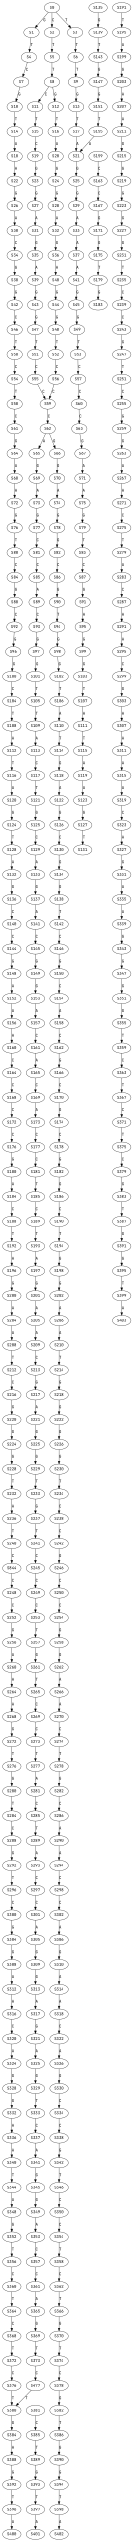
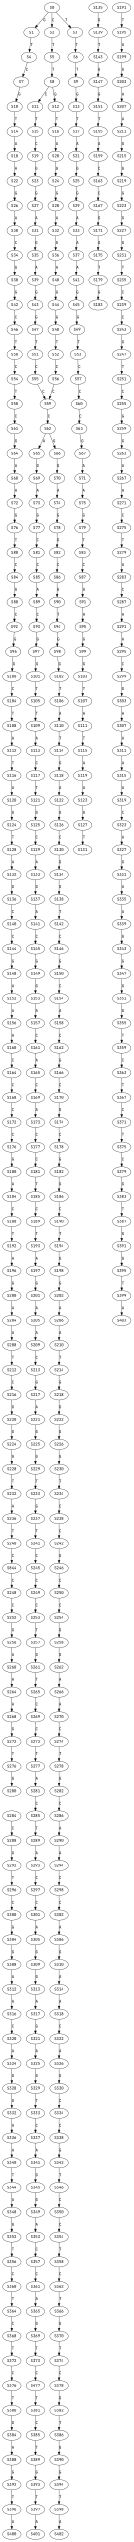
  strict digraph {
    fontname="JetBrains Mono"
    node [fontname="JetBrains Mono"]
    edge [fontname="JetBrains Mono"]
    S0
    S1
    S2
    S3
    S4
    S5
    S6
    S7
    S8
    S9
    S10
    S11
    S12
    S13
    S14
    S15
    S16
    S17
    S18
    S19
    S20
    S21
    S22
    S23
    S24
    S25
    S26
    S27
    S28
    S29
    S30
    S31
    S32
    S33
    S34
    S35
    S36
    S37
    S38
    S39
    S40
    S41
    S42
    S43
    S44
    S45
    S46
    S47
    S48
    S49
    S50
    S51
    S52
    S53
    S54
    S55
    S56
    S57
    S58
    S59
    S60
    S61
    S62
    S63
    S64
    S65
    S66
    S67
    S68
    S69
    S70
    S71
    S72
    S73
    S74
    S75
    S76
    S77
    S78
    S79
    S80
    S81
    S82
    S83
    S84
    S85
    S86
    S87
    S88
    S89
    S90
    S91
    S92
    S93
    S94
    S95
    S96
    S97
    S98
    S99
    S100
    S101
    S102
    S103
    S104
    S105
    S106
    S107
    S108
    S109
    S110
    S111
    S112
    S113
    S114
    S115
    S116
    S117
    S118
    S119
    S120
    S121
    S122
    S123
    S124
    S125
    S126
    S127
    S128
    S129
    S130
    S131
    S132
    S133
    S134
    S136
    S137
    S138
    S135
    S139
    S140
    S141
    S142
    S143
    S144
    S145
    S146
    S147
    S148
    S149
    S150
    S151
    S152
    S153
    S154
    S155
    S156
    S157
    S158
    S159
    S160
    S161
    S162
    S163
    S164
    S165
    S166
    S167
    S168
    S169
    S170
    S171
    S172
    S173
    S174
    S175
    S176
    S177
    S178
    S179
    S180
    S181
    S182
    S183
    S184
    S185
    S186
    S188
    S189
    S190
    S192
    S193
    S194
    S191
    S195
    S196
    S197
    S198
    S199
    S200
    S201
    S202
    S203
    S204
    S205
    S206
    S207
    S208
    S209
    S210
    S211
    S212
    S213
    S214
    S215
    S216
    S217
    S218
    S219
    S220
    S221
    S222
    S223
    S224
    S225
    S226
    S227
    S228
    S229
    S230
    S231
    S232
    S233
    S234
    S235
    S236
    S237
    S238
    S239
    S240
    S241
    S242
    S243
    n244 [label=S844]
    S245
    S246
    S247
    S248
    S249
    S250
    S251
    S252
    S253
    S254
    S255
    S256
    S257
    S258
    S259
    S260
    S261
    S262
    S263
    S264
    S265
    S266
    S267
    S268
    S269
    S270
    S271
    S272
    S273
    S274
    S275
    S276
    S277
    S278
    S279
    S280
    S281
    S282
    S283
    S284
    S285
    S286
    S287
    S288
    S289
    S290
    S291
    S292
    S293
    S294
    S295
    S296
    S297
    S298
    S299
    S300
    S301
    S302
    S303
    S304
    S305
    S306
    S307
    S308
    S309
    S310
    S311
    S312
    S313
    S314
    S315
    S316
    S317
    S318
    S319
    S320
    S321
    S322
    S323
    S324
    S325
    S326
    S327
    S328
    S329
    S330
    S331
    S332
    S333
    S334
    S335
    S336
    S337
    S338
    S339
    S340
    S341
    S342
    S343
    S344
    S345
    S346
    S347
    S348
    S349
    S350
    S351
    S352
    S353
    S354
    S355
    S356
    S357
    S358
    S359
    S360
    S361
    S362
    S363
    S364
    S365
    S366
    S367
    S368
    S369
    S370
    S371
    S372
    S373
    S374
    S375
    S376
    n377 [label=S477]
    S378
    S379
    S380
    S381
    S382
    S383
    S384
    S385
    S386
    S387
    S388
    S389
    S390
    S391
    S392
    S393
    S394
    S395
    S396
    S397
    S398
    S399
    S400
    S401
    S402
    S403
    S0 -> S1 [label=G]
    S0 -> S2 [label=C]
    S0 -> S3 [label=T]
    S1 -> S4 [label=T]
    S2 -> S5 [label=T]
    S3 -> S6 [label=T]
    S4 -> S7 [label=C]
    S5 -> S8 [label=T]
    S6 -> S9 [label=T]
    S7 -> S10 [label=G]
    S8 -> S11 [label=C]
    S8 -> S12 [label=G]
    S9 -> S13 [label=G]
    S10 -> S14 [label=T]
    S11 -> S15 [label=T]
    S12 -> S16 [label=T]
    S13 -> S17 [label=T]
    S14 -> S18 [label=A]
    S15 -> S19 [label=C]
    S16 -> S20 [label=A]
    S17 -> S21 [label=A]
    S18 -> S22 [label=A]
    S19 -> S23 [label=G]
    S20 -> S24 [label=G]
    S21 -> S25 [label=G]
    S22 -> S26 [label=G]
    S23 -> S27 [label=G]
    S24 -> S28 [label=G]
    S25 -> S29 [label=G]
    S26 -> S30 [label=A]
    S27 -> S31 [label=A]
    S28 -> S32 [label=A]
    S29 -> S33 [label=A]
    S30 -> S34 [label=C]
    S31 -> S35 [label=G]
    S32 -> S36 [label=G]
    S33 -> S37 [label=A]
    S34 -> S38 [label=G]
    S35 -> S39 [label=A]
    S36 -> S40 [label=A]
    S37 -> S41 [label=A]
    S38 -> S42 [label=G]
    S39 -> S43 [label=G]
    S40 -> S44 [label=G]
    S41 -> S45 [label=G]
    S42 -> S46 [label=C]
    S43 -> S47 [label=G]
    S44 -> S48 [label=G]
    S45 -> S49 [label=G]
    S46 -> S50 [label=T]
    S47 -> S51 [label=T]
    S48 -> S52 [label=T]
    S49 -> S53 [label=T]
    S50 -> S54 [label=C]
    S51 -> S55 [label=C]
    S52 -> S56 [label=C]
    S53 -> S57 [label=C]
    S54 -> S58 [label=T]
    S55 -> S59 [label=C]
    S56 -> S59 [label=C]
    S57 -> S60 [label=C]
    S58 -> S61 [label=C]
    S59 -> S62 [label=C]
    S60 -> S63 [label=C]
    S61 -> S64 [label=G]
    S62 -> S65 [label=A]
    S62 -> S66 [label=G]
    S63 -> S67 [label=G]
    S64 -> S68 [label=A]
    S65 -> S69 [label=G]
    S66 -> S70 [label=G]
    S67 -> S71 [label=A]
    S68 -> S72 [label=A]
    S69 -> S73 [label=A]
    S70 -> S74 [label=A]
    S71 -> S75 [label=A]
    S72 -> S76 [label=G]
    S73 -> S77 [label=G]
    S74 -> S78 [label=G]
    S75 -> S79 [label=G]
    S76 -> S80 [label=T]
    S77 -> S81 [label=C]
    S78 -> S82 [label=G]
    S79 -> S83 [label=T]
    S80 -> S84 [label=C]
    S81 -> S85 [label=C]
    S82 -> S86 [label=C]
    S83 -> S87 [label=C]
    S84 -> S88 [label=G]
    S85 -> S89 [label=A]
    S86 -> S90 [label=G]
    S87 -> S91 [label=G]
    S88 -> S92 [label=C]
    S89 -> S93 [label=C]
    S90 -> S94 [label=T]
    S91 -> S95 [label=A]
    S92 -> S96 [label=G]
    S93 -> S97 [label=G]
    S94 -> S98 [label=G]
    S95 -> S99 [label=G]
    S96 -> S100 [label=G]
    S97 -> S101 [label=G]
    S98 -> S102 [label=G]
    S99 -> S103 [label=G]
    S100 -> S104 [label=C]
    S101 -> S105 [label=T]
    S102 -> S106 [label=T]
    S103 -> S107 [label=T]
    S104 -> S108 [label=T]
    S105 -> S109 [label=T]
    S106 -> S110 [label=A]
    S107 -> S111 [label=A]
    S108 -> S112 [label=A]
    S109 -> S113 [label=A]
    S110 -> S114 [label=T]
    S111 -> S115 [label=T]
    S112 -> S116 [label=T]
    S113 -> S117 [label=C]
    S114 -> S118 [label=G]
    S115 -> S119 [label=A]
    S116 -> S120 [label=A]
    S117 -> S121 [label=T]
    S118 -> S122 [label=A]
    S119 -> S123 [label=A]
    S120 -> S124 [label=G]
    S121 -> S125 [label=G]
    S122 -> S126 [label=G]
    S123 -> S127 [label=G]
    S124 -> S128 [label=T]
    S125 -> S129 [label=C]
    S126 -> S130 [label=C]
    S127 -> S131 [label=T]
    S128 -> S132 [label=A]
    S129 -> S133 [label=A]
    S130 -> S134 [label=G]
    S132 -> S136 [label=G]
    S133 -> S137 [label=G]
    S134 -> S138 [label=G]
    S136 -> S140 [label=C]
    S137 -> S141 [label=A]
    S138 -> S142 [label=T]
    S135 -> S139 [label=G]
    S139 -> S143 [label=T]
    S140 -> S144 [label=C]
    S141 -> S145 [label=C]
    S142 -> S146 [label=C]
    S143 -> S147 [label=G]
    S144 -> S148 [label=G]
    S145 -> S149 [label=G]
    S146 -> S150 [label=G]
    S147 -> S151 [label=G]
    S148 -> S152 [label=A]
    S149 -> S153 [label=G]
    S150 -> S154 [label=C]
    S151 -> S155 [label=T]
    S152 -> S156 [label=A]
    S153 -> S157 [label=A]
    S154 -> S158 [label=A]
-   S155 -> S21 [label=A]
+   S155 -> S159 [label=A]
    S156 -> S160 [label=A]
    S157 -> S161 [label=C]
    S158 -> S162 [label=C]
    S159 -> S163 [label=C]
    S160 -> S164 [label=C]
    S161 -> S165 [label=A]
    S162 -> S166 [label=G]
    S163 -> S167 [label=C]
    S164 -> S168 [label=C]
    S165 -> S169 [label=C]
    S166 -> S170 [label=C]
    S167 -> S171 [label=G]
    S168 -> S172 [label=C]
    S169 -> S173 [label=A]
    S170 -> S174 [label=G]
    S171 -> S175 [label=G]
    S172 -> S176 [label=C]
    S173 -> S177 [label=C]
    S174 -> S178 [label=C]
    S175 -> S179 [label=T]
    S176 -> S180 [label=G]
    S177 -> S181 [label=C]
    S178 -> S182 [label=G]
    S179 -> S183 [label=G]
    S180 -> S184 [label=A]
    S181 -> S185 [label=T]
    S182 -> S186 [label=G]
    S184 -> S188 [label=C]
    S185 -> S189 [label=C]
    S186 -> S190 [label=C]
    S188 -> S192 [label=T]
    S189 -> S193 [label=T]
    S190 -> S194 [label=T]
    S192 -> S196 [label=A]
    S193 -> S197 [label=A]
    S194 -> S198 [label=G]
    S191 -> S195 [label=T]
    S195 -> S199 [label=A]
    S196 -> S200 [label=G]
    S197 -> S201 [label=G]
    S198 -> S202 [label=G]
    S199 -> S203 [label=G]
    S200 -> S204 [label=A]
    S201 -> S205 [label=A]
    S202 -> S206 [label=A]
    S203 -> S207 [label=A]
    S204 -> S208 [label=A]
    S205 -> S209 [label=A]
    S206 -> S210 [label=A]
    S207 -> S211 [label=A]
    S208 -> S212 [label=T]
    S209 -> S213 [label=C]
    S210 -> S214 [label=T]
    S211 -> S215 [label=G]
    S212 -> S216 [label=C]
    S213 -> S217 [label=G]
    S214 -> S218 [label=G]
    S215 -> S219 [label=G]
    S216 -> S220 [label=G]
    S217 -> S221 [label=A]
    S218 -> S222 [label=G]
    S219 -> S223 [label=G]
    S220 -> S224 [label=G]
    S221 -> S225 [label=G]
    S222 -> S226 [label=G]
    S223 -> S227 [label=G]
    S224 -> S228 [label=G]
    S225 -> S229 [label=G]
    S226 -> S230 [label=G]
    S227 -> S231 [label=G]
    S228 -> S232 [label=T]
    S229 -> S233 [label=T]
    S230 -> S234 [label=T]
    S231 -> S235 [label=T]
    S232 -> S236 [label=A]
    S233 -> S237 [label=G]
    S234 -> S238 [label=C]
    S235 -> S239 [label=C]
    S236 -> S240 [label=T]
    S237 -> S241 [label=T]
    S238 -> S242 [label=C]
    S239 -> S243 [label=C]
    S240 -> n244 [label=C]
    S241 -> S245 [label=C]
    S242 -> S246 [label=G]
    S243 -> S247 [label=G]
    n244 -> S248 [label=C]
    S245 -> S249 [label=C]
    S246 -> S250 [label=C]
    S247 -> S251 [label=T]
    S248 -> S252 [label=C]
    S249 -> S253 [label=C]
    S250 -> S254 [label=C]
    S251 -> S255 [label=C]
    S252 -> S256 [label=G]
    S253 -> S257 [label=T]
    S254 -> S258 [label=G]
    S255 -> S259 [label=G]
    S256 -> S260 [label=A]
    S257 -> S261 [label=G]
    S258 -> S262 [label=G]
    S259 -> S263 [label=G]
    S260 -> S264 [label=A]
    S261 -> S265 [label=T]
    S262 -> S266 [label=A]
    S263 -> S267 [label=A]
    S264 -> S268 [label=A]
    S265 -> S269 [label=C]
    S266 -> S270 [label=A]
    S267 -> S271 [label=A]
    S268 -> S272 [label=G]
    S269 -> S273 [label=C]
    S270 -> S274 [label=C]
    S271 -> S275 [label=C]
    S272 -> S276 [label=T]
    S273 -> S277 [label=T]
    S274 -> S278 [label=T]
    S275 -> S279 [label=T]
    S276 -> S280 [label=G]
    S277 -> S281 [label=A]
    S278 -> S282 [label=G]
    S279 -> S283 [label=A]
-   S280 -> S284 [label=T]
    S281 -> S285 [label=C]
    S282 -> S286 [label=C]
    S283 -> S287 [label=C]
    S284 -> S288 [label=C]
    S285 -> S289 [label=T]
    S286 -> S290 [label=A]
    S287 -> S291 [label=A]
    S288 -> S292 [label=G]
    S289 -> S293 [label=A]
    S290 -> S294 [label=A]
    S291 -> S295 [label=A]
    S292 -> S296 [label=T]
    S293 -> S297 [label=C]
    S294 -> S298 [label=C]
    S295 -> S299 [label=C]
    S296 -> S300 [label=C]
    S297 -> S301 [label=C]
    S298 -> S302 [label=C]
    S299 -> S303 [label=G]
    S300 -> S304 [label=G]
    S301 -> S305 [label=A]
    S302 -> S306 [label=A]
    S303 -> S307 [label=A]
    S304 -> S308 [label=G]
    S305 -> S309 [label=G]
    S306 -> S310 [label=G]
    S307 -> S311 [label=A]
    S308 -> S312 [label=A]
    S309 -> S313 [label=G]
    S310 -> S314 [label=A]
    S311 -> S315 [label=A]
    S312 -> S316 [label=A]
    S313 -> S317 [label=A]
    S314 -> S318 [label=A]
    S315 -> S319 [label=A]
    S316 -> S320 [label=C]
    S317 -> S321 [label=G]
    S318 -> S322 [label=C]
    S319 -> S323 [label=C]
    S320 -> S324 [label=A]
    S321 -> S325 [label=A]
    S322 -> S326 [label=A]
    S323 -> S327 [label=A]
    S324 -> S328 [label=G]
    S325 -> S329 [label=G]
    S326 -> S330 [label=G]
    S327 -> S331 [label=G]
    S328 -> S332 [label=G]
    S329 -> S333 [label=T]
    S330 -> S334 [label=C]
    S331 -> S335 [label=A]
    S332 -> S336 [label=A]
    S333 -> S337 [label=C]
    S334 -> S338 [label=C]
    S335 -> S339 [label=A]
    S336 -> S340 [label=A]
    S337 -> S341 [label=A]
    S338 -> S342 [label=G]
    S339 -> S343 [label=G]
    S340 -> S344 [label=T]
    S341 -> S345 [label=G]
    S342 -> S346 [label=T]
    S343 -> S347 [label=G]
    S344 -> S348 [label=A]
    S345 -> S349 [label=G]
    S346 -> S350 [label=C]
    S347 -> S351 [label=G]
    S348 -> S352 [label=G]
    S349 -> S353 [label=A]
    S350 -> S354 [label=C]
    S351 -> S355 [label=G]
    S352 -> S356 [label=T]
    S353 -> S357 [label=C]
    S354 -> S358 [label=T]
    S355 -> S359 [label=T]
    S356 -> S360 [label=C]
    S357 -> S361 [label=C]
    S358 -> S362 [label=C]
    S359 -> S363 [label=C]
    S360 -> S364 [label=T]
    S361 -> S365 [label=A]
    S362 -> S366 [label=T]
    S363 -> S367 [label=T]
    S364 -> S368 [label=C]
    S365 -> S369 [label=G]
    S366 -> S370 [label=G]
    S367 -> S371 [label=C]
    S368 -> S372 [label=T]
    S369 -> S373 [label=T]
    S370 -> S374 [label=T]
    S371 -> S375 [label=T]
    S372 -> S376 [label=C]
    S373 -> n377 [label=C]
    S374 -> S378 [label=C]
    S375 -> S379 [label=C]
    S376 -> S380 [label=T]
-   n377 -> S380 [label=T]
+   n377 -> S381 [label=T]
    S378 -> S382 [label=G]
    S379 -> S383 [label=G]
    S380 -> S384 [label=G]
    S381 -> S385 [label=C]
    S382 -> S386 [label=T]
    S383 -> S387 [label=T]
    S384 -> S388 [label=A]
    S385 -> S389 [label=T]
    S386 -> S390 [label=G]
    S387 -> S391 [label=G]
    S388 -> S392 [label=G]
    S389 -> S393 [label=G]
    S390 -> S394 [label=G]
    S391 -> S395 [label=G]
    S392 -> S396 [label=T]
    S393 -> S397 [label=T]
    S394 -> S398 [label=T]
    S395 -> S399 [label=T]
    S396 -> S400 [label=A]
    S397 -> S401 [label=A]
    S398 -> S402 [label=A]
    S399 -> S403 [label=A]
  }
